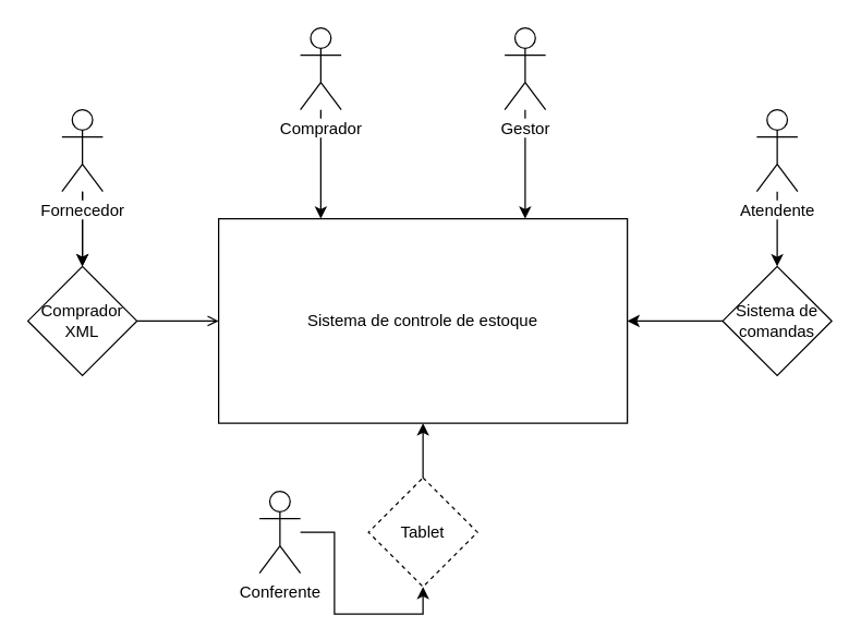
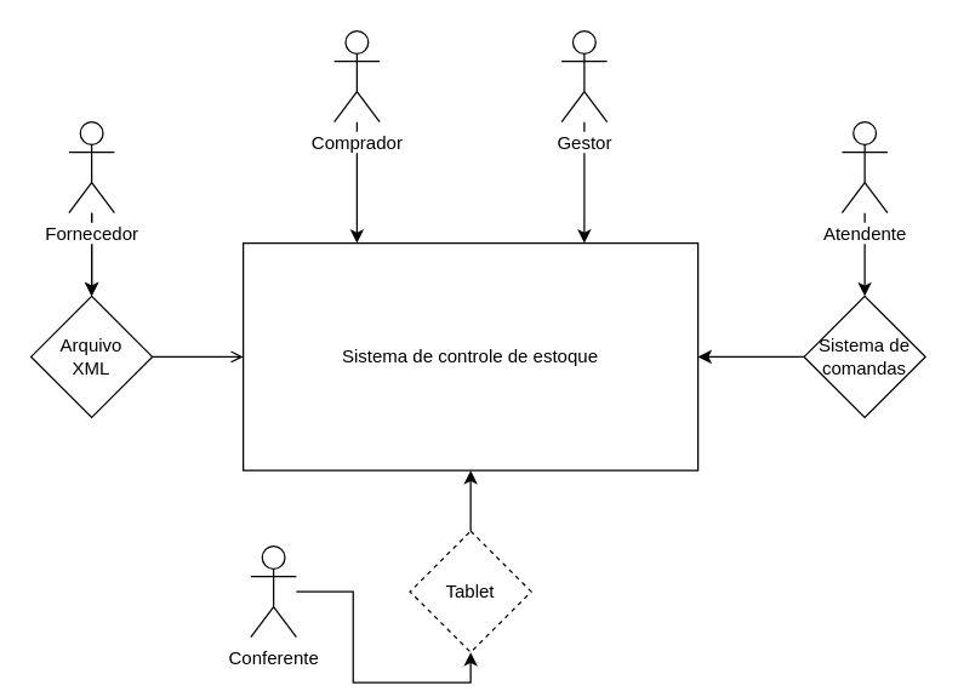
  <mxCell id="0" />
  <mxCell id="1" parent="0" />
  <mxCell id="2" style="edgeStyle=orthogonalEdgeStyle;rounded=0;orthogonalLoop=1;jettySize=auto;html=1;entryX=0.5;entryY=1;entryDx=0;entryDy=0;" edge="1" parent="1" source="3" target="19"><mxGeometry relative="1" as="geometry" /></mxCell>
- <mxCell id="3" value="Conferente" style="shape=umlActor;verticalLabelPosition=bottom;labelBackgroundColor=#ffffff;verticalAlign=top;html=1;outlineConnect=0;" vertex="1" parent="1"><mxGeometry x="190" y="360" width="30" height="60" as="geometry" /></mxCell>
+ <mxCell id="3" value="Conferente" style="shape=umlActor;verticalLabelPosition=bottom;labelBackgroundColor=#ffffff;verticalAlign=top;html=1;outlineConnect=0;" vertex="1" parent="1"><mxGeometry x="165" y="360" width="30" height="60" as="geometry" /></mxCell>
  <mxCell id="4" style="edgeStyle=orthogonalEdgeStyle;rounded=0;orthogonalLoop=1;jettySize=auto;html=1;entryX=0.25;entryY=0;entryDx=0;entryDy=0;" edge="1" parent="1" source="5" target="13"><mxGeometry relative="1" as="geometry" /></mxCell>
  <mxCell id="5" value="Comprador" style="shape=umlActor;verticalLabelPosition=bottom;labelBackgroundColor=#ffffff;verticalAlign=top;html=1;outlineConnect=0;" vertex="1" parent="1"><mxGeometry x="220" y="20" width="30" height="60" as="geometry" /></mxCell>
  <mxCell id="6" style="edgeStyle=orthogonalEdgeStyle;rounded=0;orthogonalLoop=1;jettySize=auto;html=1;entryX=0.5;entryY=0;entryDx=0;entryDy=0;" edge="1" parent="1" source="8" target="15"><mxGeometry relative="1" as="geometry" /></mxCell>
  <mxCell id="7" value="" style="edgeStyle=orthogonalEdgeStyle;rounded=0;orthogonalLoop=1;jettySize=auto;html=1;" edge="1" parent="1" source="8" target="15"><mxGeometry relative="1" as="geometry" /></mxCell>
  <mxCell id="8" value="Fornecedor" style="shape=umlActor;verticalLabelPosition=bottom;labelBackgroundColor=#ffffff;verticalAlign=top;html=1;outlineConnect=0;" vertex="1" parent="1"><mxGeometry x="45" y="80" width="30" height="60" as="geometry" /></mxCell>
  <mxCell id="9" style="edgeStyle=orthogonalEdgeStyle;rounded=0;orthogonalLoop=1;jettySize=auto;html=1;entryX=0.75;entryY=0;entryDx=0;entryDy=0;" edge="1" parent="1" source="10" target="13"><mxGeometry relative="1" as="geometry" /></mxCell>
  <mxCell id="10" value="Gestor" style="shape=umlActor;verticalLabelPosition=bottom;labelBackgroundColor=#ffffff;verticalAlign=top;html=1;outlineConnect=0;" vertex="1" parent="1"><mxGeometry x="370" y="20" width="30" height="60" as="geometry" /></mxCell>
  <mxCell id="11" style="edgeStyle=orthogonalEdgeStyle;rounded=0;orthogonalLoop=1;jettySize=auto;html=1;entryX=0.5;entryY=0;entryDx=0;entryDy=0;" edge="1" parent="1" source="12" target="17"><mxGeometry relative="1" as="geometry" /></mxCell>
  <mxCell id="12" value="Atendente" style="shape=umlActor;verticalLabelPosition=bottom;labelBackgroundColor=#ffffff;verticalAlign=top;html=1;outlineConnect=0;" vertex="1" parent="1"><mxGeometry x="555" y="80" width="30" height="60" as="geometry" /></mxCell>
  <mxCell id="13" value="Sistema de controle de estoque" style="rounded=0;whiteSpace=wrap;html=1;" vertex="1" parent="1"><mxGeometry x="160" y="160" width="300" height="150" as="geometry" /></mxCell>
  <mxCell id="14" style="edgeStyle=orthogonalEdgeStyle;rounded=0;orthogonalLoop=1;jettySize=auto;html=1;exitX=1;exitY=0.5;exitDx=0;exitDy=0;entryX=0;entryY=0.5;entryDx=0;entryDy=0;endArrow=open;" edge="1" parent="1" source="15" target="13"><mxGeometry relative="1" as="geometry" /></mxCell>
- <mxCell id="15" value="Comprador&lt;br&gt;XML" style="rhombus;whiteSpace=wrap;html=1;" vertex="1" parent="1"><mxGeometry x="20" y="195" width="80" height="80" as="geometry" /></mxCell>
+ <mxCell id="15" value="Arquivo&lt;br&gt;XML" style="rhombus;whiteSpace=wrap;html=1;" vertex="1" parent="1"><mxGeometry x="20" y="195" width="80" height="80" as="geometry" /></mxCell>
  <mxCell id="16" style="edgeStyle=orthogonalEdgeStyle;rounded=0;orthogonalLoop=1;jettySize=auto;html=1;exitX=0;exitY=0.5;exitDx=0;exitDy=0;entryX=1;entryY=0.5;entryDx=0;entryDy=0;" edge="1" parent="1" source="17" target="13"><mxGeometry relative="1" as="geometry" /></mxCell>
  <mxCell id="17" value="Sistema de comandas" style="rhombus;whiteSpace=wrap;html=1;" vertex="1" parent="1"><mxGeometry x="530" y="195" width="80" height="80" as="geometry" /></mxCell>
  <mxCell id="18" style="edgeStyle=orthogonalEdgeStyle;rounded=0;orthogonalLoop=1;jettySize=auto;html=1;exitX=0.5;exitY=0;exitDx=0;exitDy=0;entryX=0.5;entryY=1;entryDx=0;entryDy=0;" edge="1" parent="1" source="19" target="13"><mxGeometry relative="1" as="geometry" /></mxCell>
  <mxCell id="19" value="Tablet" style="rhombus;whiteSpace=wrap;html=1;dashed=1;" vertex="1" parent="1"><mxGeometry x="270" y="350" width="80" height="80" as="geometry" /></mxCell>
